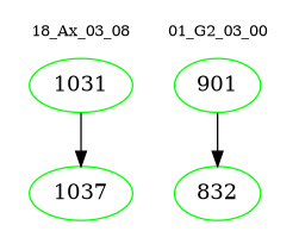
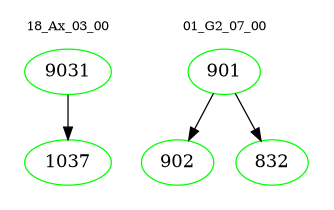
  digraph {
    node [color=green]
    edge [color=black]
-   n1 [label=1031]
+   n1 [label=9031]
    n2 [label=1037]
    n3 [label=901]
+   n4 [label=902]
    n5 [label=832]
    subgraph cluster_1 {
      color=white
      fontsize=10
-     label="18_Ax_03_08"
+     label="18_Ax_03_00"
      n1
      n2
    }
    subgraph cluster_2 {
      color=white
      fontsize=10
-     label="01_G2_03_00"
+     label="01_G2_07_00"
      n3
+     n4
      n5
    }
    n1 -> n2
+   n3 -> n4
    n3 -> n5
  }
